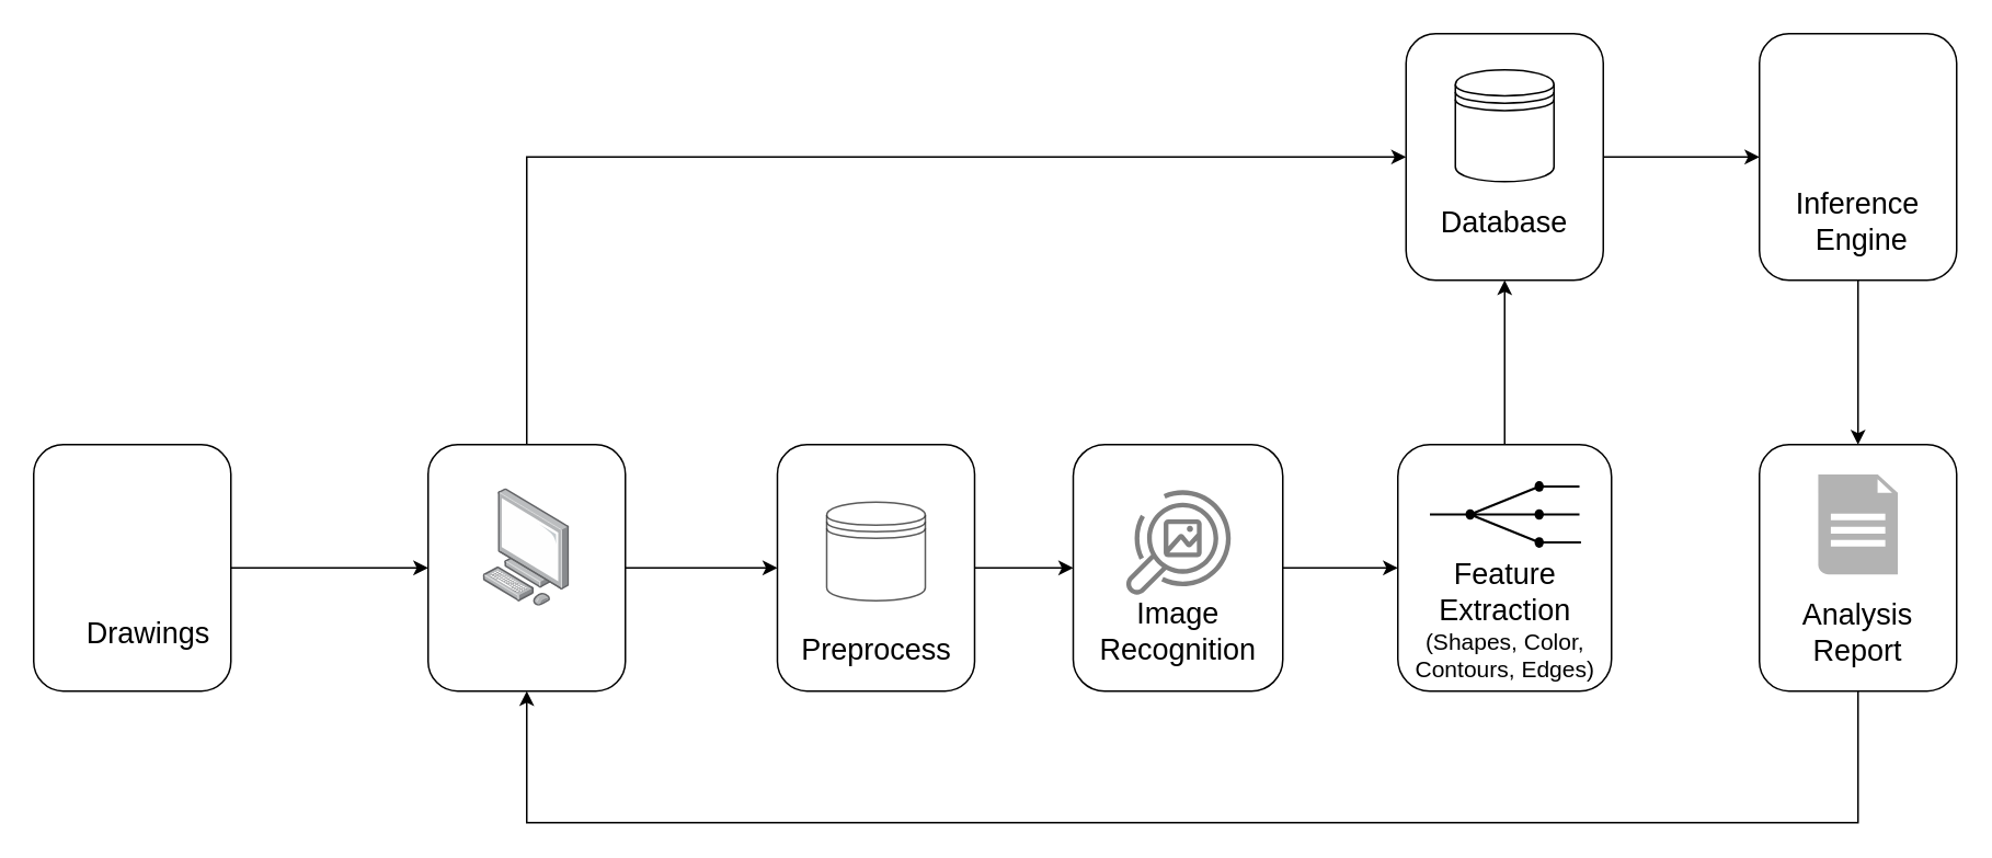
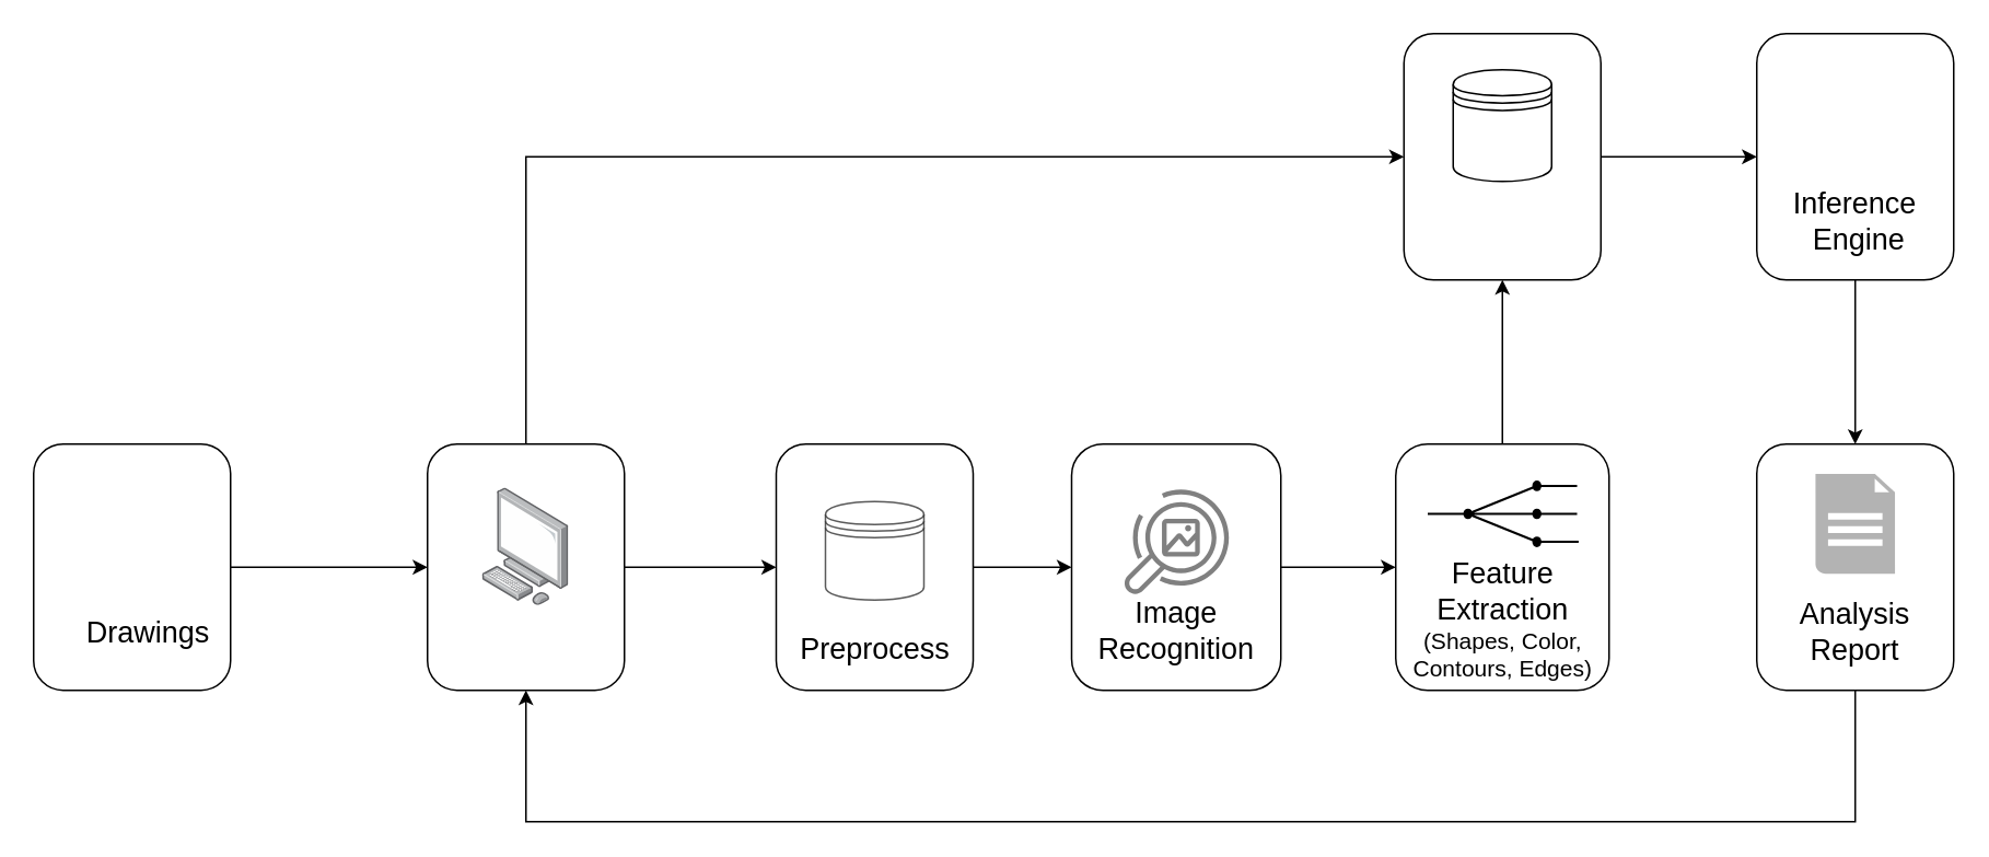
  <mxCell id="0" />
  <mxCell id="1" parent="0" />
  <mxCell id="2" value="" style="rounded=1;whiteSpace=wrap;html=1;" vertex="1" parent="1"><mxGeometry x="1070" y="20" width="120" height="150" as="geometry" /></mxCell>
  <mxCell id="3" value="" style="rounded=1;whiteSpace=wrap;html=1;" vertex="1" parent="1"><mxGeometry x="260" y="270" width="120" height="150" as="geometry" /></mxCell>
  <mxCell id="4" value="" style="rounded=1;whiteSpace=wrap;html=1;" vertex="1" parent="1"><mxGeometry x="20" y="270" width="120" height="150" as="geometry" /></mxCell>
  <mxCell id="5" value="&lt;font style=&quot;font-size: 18px&quot;&gt;Drawings&lt;/font&gt;" style="text;html=1;strokeColor=none;fillColor=none;align=center;verticalAlign=middle;whiteSpace=wrap;rounded=0;" vertex="1" parent="1"><mxGeometry x="60" y="370" width="60" height="30" as="geometry" /></mxCell>
  <mxCell id="6" value="" style="shape=image;html=1;verticalAlign=top;verticalLabelPosition=bottom;labelBackgroundColor=#ffffff;imageAspect=0;aspect=fixed;image=https://cdn4.iconfinder.com/data/icons/app-custom-ui-1/48/Edit-128.png" vertex="1" parent="1"><mxGeometry x="42.5" y="287" width="75" height="75" as="geometry" /></mxCell>
  <mxCell id="7" value="" style="rounded=1;whiteSpace=wrap;html=1;" vertex="1" parent="1"><mxGeometry x="855" y="20" width="120" height="150" as="geometry" /></mxCell>
  <mxCell id="8" value="" style="shape=datastore;whiteSpace=wrap;html=1;" vertex="1" parent="1"><mxGeometry x="885" y="42" width="60" height="68" as="geometry" /></mxCell>
- <mxCell id="9" value="&lt;font style=&quot;font-size: 18px&quot;&gt;Database&lt;/font&gt;" style="text;html=1;strokeColor=none;fillColor=none;align=center;verticalAlign=middle;whiteSpace=wrap;rounded=0;" vertex="1" parent="1"><mxGeometry x="885" y="120" width="60" height="30" as="geometry" /></mxCell>
  <mxCell id="10" value="" style="rounded=1;whiteSpace=wrap;html=1;" vertex="1" parent="1"><mxGeometry x="472.5" y="270" width="120" height="150" as="geometry" /></mxCell>
  <mxCell id="11" value="" style="shape=datastore;whiteSpace=wrap;html=1;opacity=80;strokeColor=#333333;" vertex="1" parent="1"><mxGeometry x="502.5" y="305" width="60" height="60" as="geometry" /></mxCell>
  <mxCell id="12" value="" style="shape=image;html=1;verticalAlign=top;verticalLabelPosition=bottom;labelBackgroundColor=#ffffff;imageAspect=0;aspect=fixed;image=https://cdn2.iconfinder.com/data/icons/thin-line-icons-for-seo-and-development-1/64/SEO_cogwheels_setting-128.png;imageBackground=none;imageBorder=none;" vertex="1" parent="1"><mxGeometry x="512.5" y="310" width="70" height="70" as="geometry" /></mxCell>
  <mxCell id="13" value="&lt;font style=&quot;font-size: 18px&quot;&gt;Preprocess&lt;/font&gt;" style="text;html=1;strokeColor=none;fillColor=none;align=center;verticalAlign=middle;whiteSpace=wrap;rounded=0;" vertex="1" parent="1"><mxGeometry x="502.5" y="380" width="60" height="30" as="geometry" /></mxCell>
  <mxCell id="14" value="" style="rounded=1;whiteSpace=wrap;html=1;" vertex="1" parent="1"><mxGeometry x="652.5" y="270" width="127.5" height="150" as="geometry" /></mxCell>
  <mxCell id="15" value="" style="sketch=0;outlineConnect=0;dashed=0;verticalLabelPosition=bottom;verticalAlign=top;align=center;html=1;fontSize=12;fontStyle=0;aspect=fixed;pointerEvents=1;shape=mxgraph.aws4.rekognition_image;fillColor=#808080;strokeColor=#666666;fontColor=#333333;" vertex="1" parent="1"><mxGeometry x="684.16" y="297" width="64.17" height="65" as="geometry" /></mxCell>
  <mxCell id="16" value="&lt;font style=&quot;font-size: 18px&quot;&gt;Image Recognition&lt;br&gt;&lt;br&gt;&lt;/font&gt;" style="text;html=1;strokeColor=none;fillColor=none;align=center;verticalAlign=middle;whiteSpace=wrap;rounded=0;" vertex="1" parent="1"><mxGeometry x="645" y="380" width="142.5" height="30" as="geometry" /></mxCell>
  <mxCell id="17" value="" style="endArrow=classic;html=1;rounded=0;exitX=1;exitY=0.5;exitDx=0;exitDy=0;entryX=0;entryY=0.5;entryDx=0;entryDy=0;" edge="1" parent="1" source="10" target="14"><mxGeometry width="50" height="50" relative="1" as="geometry"><mxPoint x="602.5" y="370" as="sourcePoint" /><mxPoint x="752.5" y="480" as="targetPoint" /></mxGeometry></mxCell>
  <mxCell id="18" value="" style="rounded=1;whiteSpace=wrap;html=1;" vertex="1" parent="1"><mxGeometry x="850" y="270" width="130" height="150" as="geometry" /></mxCell>
  <mxCell id="19" value="" style="strokeWidth=2;outlineConnect=0;dashed=0;align=center;fontSize=8;verticalLabelPosition=bottom;verticalAlign=top;shape=mxgraph.eip.recipient_list;strokeColor=none;" vertex="1" parent="1"><mxGeometry x="862.5" y="276" width="105" height="73" as="geometry" /></mxCell>
  <mxCell id="20" value="&lt;font style=&quot;font-size: 18px&quot;&gt;Feature Extraction&lt;br&gt;&lt;/font&gt;&lt;font style=&quot;font-size: 14px&quot;&gt;(Shapes, Color, Contours, Edges)&lt;/font&gt;" style="text;html=1;strokeColor=none;fillColor=none;align=center;verticalAlign=middle;whiteSpace=wrap;rounded=0;" vertex="1" parent="1"><mxGeometry x="857.5" y="362" width="115" height="30" as="geometry" /></mxCell>
  <mxCell id="21" value="" style="endArrow=classic;html=1;rounded=0;exitX=1;exitY=0.5;exitDx=0;exitDy=0;entryX=0;entryY=0.5;entryDx=0;entryDy=0;" edge="1" parent="1" source="3" target="10"><mxGeometry width="50" height="50" relative="1" as="geometry"><mxPoint x="450" y="330" as="sourcePoint" /><mxPoint x="500" y="280" as="targetPoint" /></mxGeometry></mxCell>
  <mxCell id="22" value="" style="endArrow=classic;html=1;rounded=0;exitX=1;exitY=0.5;exitDx=0;exitDy=0;entryX=0;entryY=0.5;entryDx=0;entryDy=0;" edge="1" parent="1" source="4" target="3"><mxGeometry width="50" height="50" relative="1" as="geometry"><mxPoint x="450" y="330" as="sourcePoint" /><mxPoint x="500" y="280" as="targetPoint" /></mxGeometry></mxCell>
  <mxCell id="23" value="" style="endArrow=classic;html=1;rounded=0;exitX=1;exitY=0.5;exitDx=0;exitDy=0;entryX=0;entryY=0.5;entryDx=0;entryDy=0;" edge="1" parent="1" source="14" target="18"><mxGeometry width="50" height="50" relative="1" as="geometry"><mxPoint x="630" y="330" as="sourcePoint" /><mxPoint x="680" y="280" as="targetPoint" /></mxGeometry></mxCell>
  <mxCell id="24" style="edgeStyle=orthogonalEdgeStyle;rounded=0;orthogonalLoop=1;jettySize=auto;html=1;exitX=0.5;exitY=0;exitDx=0;exitDy=0;entryX=0;entryY=0.5;entryDx=0;entryDy=0;" edge="1" parent="1" source="3" target="7"><mxGeometry relative="1" as="geometry"><mxPoint x="415.3" y="735" as="sourcePoint" /><mxPoint x="500" y="180" as="targetPoint" /></mxGeometry></mxCell>
  <mxCell id="25" style="edgeStyle=orthogonalEdgeStyle;rounded=0;orthogonalLoop=1;jettySize=auto;html=1;exitX=0.5;exitY=0;exitDx=0;exitDy=0;entryX=0.5;entryY=1;entryDx=0;entryDy=0;" edge="1" parent="1" source="18" target="7"><mxGeometry relative="1" as="geometry"><mxPoint x="730" y="545" as="sourcePoint" /><mxPoint x="1030" y="350" as="targetPoint" /></mxGeometry></mxCell>
  <mxCell id="26" value="" style="shape=image;html=1;verticalAlign=top;verticalLabelPosition=bottom;labelBackgroundColor=#ffffff;imageAspect=0;aspect=fixed;image=https://cdn4.iconfinder.com/data/icons/essential-3/32/362-Computer-128.png;opacity=40;strokeWidth=1;imageBorder=none;" vertex="1" parent="1"><mxGeometry x="1094" y="30" width="72" height="72" as="geometry" /></mxCell>
  <mxCell id="27" value="&lt;font style=&quot;font-size: 18px&quot;&gt;Inference &amp;nbsp;Engine&lt;/font&gt;" style="text;html=1;strokeColor=none;fillColor=none;align=center;verticalAlign=middle;whiteSpace=wrap;rounded=0;" vertex="1" parent="1"><mxGeometry x="1100" y="120" width="60" height="30" as="geometry" /></mxCell>
  <mxCell id="28" value="" style="endArrow=classic;html=1;rounded=0;exitX=1;exitY=0.5;exitDx=0;exitDy=0;entryX=0;entryY=0.5;entryDx=0;entryDy=0;" edge="1" parent="1" source="7" target="2"><mxGeometry width="50" height="50" relative="1" as="geometry"><mxPoint x="1040" y="180" as="sourcePoint" /><mxPoint x="1090" y="130" as="targetPoint" /></mxGeometry></mxCell>
  <mxCell id="29" value="" style="rounded=1;whiteSpace=wrap;html=1;" vertex="1" parent="1"><mxGeometry x="1070" y="270" width="120" height="150" as="geometry" /></mxCell>
  <mxCell id="30" value="" style="shadow=0;dashed=0;html=1;strokeColor=none;fillColor=#B3B3B3;labelPosition=center;verticalLabelPosition=bottom;verticalAlign=top;align=center;outlineConnect=0;shape=mxgraph.veeam.2d.report;sketch=0;" vertex="1" parent="1"><mxGeometry x="1105.8" y="288.2" width="48.4" height="60.8" as="geometry" /></mxCell>
  <mxCell id="31" value="&lt;font style=&quot;font-size: 18px&quot;&gt;Analysis Report&lt;/font&gt;" style="text;html=1;strokeColor=none;fillColor=none;align=center;verticalAlign=middle;whiteSpace=wrap;rounded=0;" vertex="1" parent="1"><mxGeometry x="1075" y="370" width="110" height="30" as="geometry" /></mxCell>
  <mxCell id="32" value="" style="endArrow=classic;html=1;rounded=0;exitX=0.5;exitY=1;exitDx=0;exitDy=0;entryX=0.5;entryY=0;entryDx=0;entryDy=0;" edge="1" parent="1" source="2" target="29"><mxGeometry width="50" height="50" relative="1" as="geometry"><mxPoint x="920" y="380" as="sourcePoint" /><mxPoint x="970" y="330" as="targetPoint" /></mxGeometry></mxCell>
  <mxCell id="33" value="" style="endArrow=classic;html=1;rounded=0;exitX=0.5;exitY=1;exitDx=0;exitDy=0;entryX=0.5;entryY=1;entryDx=0;entryDy=0;edgeStyle=orthogonalEdgeStyle;" edge="1" parent="1" source="29" target="3"><mxGeometry width="50" height="50" relative="1" as="geometry"><mxPoint x="740" y="380" as="sourcePoint" /><mxPoint x="790" y="330" as="targetPoint" /><Array as="points"><mxPoint x="1130" y="500" /><mxPoint x="320" y="500" /></Array></mxGeometry></mxCell>
  <mxCell id="34" value="" style="points=[];aspect=fixed;html=1;align=center;shadow=0;dashed=0;image;image=img/lib/allied_telesis/computer_and_terminals/Personal_Computer.svg;" vertex="1" parent="1"><mxGeometry x="293.6" y="297" width="52.8" height="71.56" as="geometry" /></mxCell>
